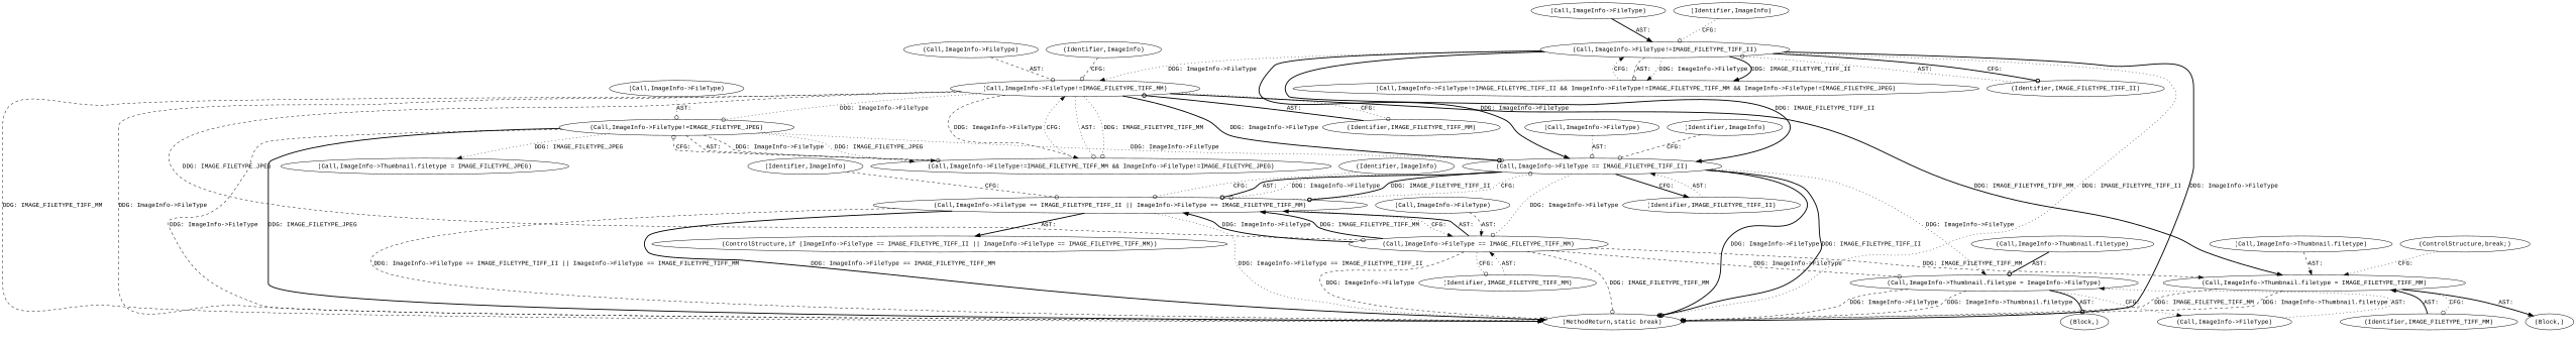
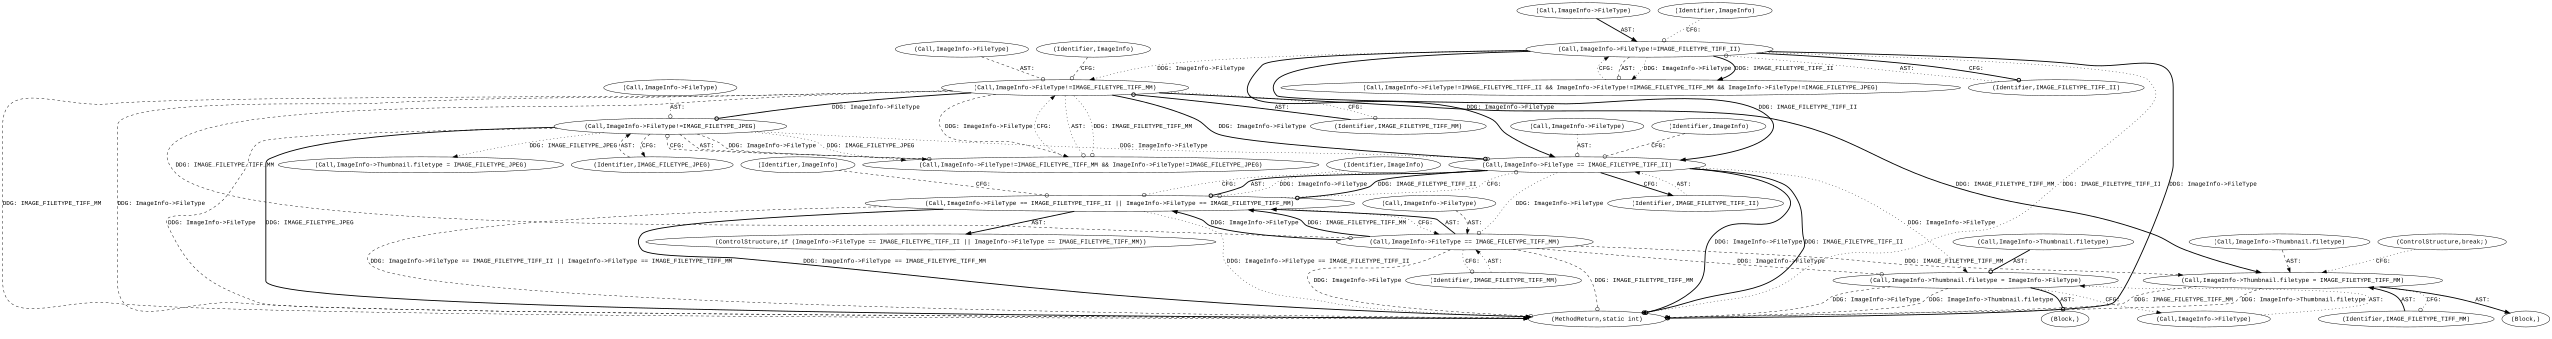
  digraph {
    fontname="Liberation Mono"
    node [fontname="Liberation Mono"]
    edge [arrowhead=normal fontname="Liberation Mono" style=dotted]
    n1 [label="(Call,ImageInfo->FileType == IMAGE_FILETYPE_TIFF_II)"]
    n2 [label="(Call,ImageInfo->FileType == IMAGE_FILETYPE_TIFF_II || ImageInfo->FileType == IMAGE_FILETYPE_TIFF_MM)"]
    n3 [label="(Call,ImageInfo->FileType == IMAGE_FILETYPE_TIFF_MM)"]
    n4 [label="(Call,ImageInfo->Thumbnail.filetype = ImageInfo->FileType)"]
    n5 [label="(Identifier,IMAGE_FILETYPE_TIFF_II)"]
-   n6 [label="(MethodReturn,static break)"]
+   n6 [label="(MethodReturn,static int)"]
    n7 [label="(ControlStructure,if (ImageInfo->FileType == IMAGE_FILETYPE_TIFF_II || ImageInfo->FileType == IMAGE_FILETYPE_TIFF_MM))"]
    n8 [label="(Call,ImageInfo->Thumbnail.filetype = IMAGE_FILETYPE_TIFF_MM)"]
    n9 [label="(Identifier,IMAGE_FILETYPE_TIFF_MM)"]
    n10 [label="(Call,ImageInfo->FileType)"]
    n11 [label="(Block,)"]
    n12 [label="(Call,ImageInfo->FileType!=IMAGE_FILETYPE_JPEG)"]
    n13 [label="(Call,ImageInfo->Thumbnail.filetype = IMAGE_FILETYPE_JPEG)"]
+   n14 [label="(Identifier,IMAGE_FILETYPE_JPEG)"]
    n15 [label="(Call,ImageInfo->FileType!=IMAGE_FILETYPE_TIFF_MM && ImageInfo->FileType!=IMAGE_FILETYPE_JPEG)"]
    n16 [label="(Call,ImageInfo->FileType!=IMAGE_FILETYPE_TIFF_MM)"]
    n17 [label="(Identifier,IMAGE_FILETYPE_TIFF_MM)"]
    n18 [label="(Identifier,IMAGE_FILETYPE_TIFF_MM)"]
    n19 [label="(Block,)"]
    n20 [label="(Call,ImageInfo->FileType!=IMAGE_FILETYPE_TIFF_II)"]
    n21 [label="(Call,ImageInfo->FileType!=IMAGE_FILETYPE_TIFF_II && ImageInfo->FileType!=IMAGE_FILETYPE_TIFF_MM && ImageInfo->FileType!=IMAGE_FILETYPE_JPEG)"]
    n22 [label="(Identifier,IMAGE_FILETYPE_TIFF_II)"]
    n23 [label="(Call,ImageInfo->Thumbnail.filetype)"]
    n24 [label="(Identifier,ImageInfo)"]
    n25 [label="(Identifier,ImageInfo)"]
    n26 [label="(Call,ImageInfo->FileType)"]
    n27 [label="(Call,ImageInfo->FileType)"]
    n28 [label="(Call,ImageInfo->Thumbnail.filetype)"]
    n29 [label="(Identifier,ImageInfo)"]
    n30 [label="(Call,ImageInfo->FileType)"]
    n31 [label="(Call,ImageInfo->FileType)"]
    n32 [label="(Identifier,ImageInfo)"]
    n33 [label="(Call,ImageInfo->FileType)"]
    n34 [label="(ControlStructure,break;)"]
    n35 [label="(Identifier,ImageInfo)"]
    n1 -> n2 [arrowhead=odot label="AST: " style=bold]
    n1 -> n2 [arrowhead=odot label="DDG: ImageInfo->FileType"]
    n1 -> n2 [arrowhead=odot label="DDG: IMAGE_FILETYPE_TIFF_II" style=bold]
    n1 -> n3 [arrowhead=odot label="DDG: ImageInfo->FileType"]
    n1 -> n4 [label="DDG: ImageInfo->FileType"]
    n1 -> n5 [label="CFG: " style=bold]
    n1 -> n6 [arrowhead=odot label="DDG: ImageInfo->FileType" style=bold]
    n1 -> n6 [arrowhead=odot label="DDG: IMAGE_FILETYPE_TIFF_II" style=bold]
    n2 -> n1 [arrowhead=odot label="CFG: "]
    n2 -> n3 [label="CFG: "]
    n2 -> n6 [label="DDG: ImageInfo->FileType == IMAGE_FILETYPE_TIFF_MM" style=bold]
    n2 -> n6 [label="DDG: ImageInfo->FileType == IMAGE_FILETYPE_TIFF_II"]
    n2 -> n6 [label="DDG: ImageInfo->FileType == IMAGE_FILETYPE_TIFF_II || ImageInfo->FileType == IMAGE_FILETYPE_TIFF_MM" style=dashed]
    n2 -> n7 [label="AST: " style=bold]
    n3 -> n2 [label="AST: " style=bold]
    n3 -> n2 [label="DDG: ImageInfo->FileType" style=bold]
    n3 -> n2 [label="DDG: IMAGE_FILETYPE_TIFF_MM" style=bold]
    n3 -> n4 [arrowhead=odot label="DDG: ImageInfo->FileType" style=dashed]
    n3 -> n6 [arrowhead=odot label="DDG: IMAGE_FILETYPE_TIFF_MM" style=dashed]
    n3 -> n6 [arrowhead=odot label="DDG: ImageInfo->FileType" style=dashed]
    n3 -> n8 [label="DDG: IMAGE_FILETYPE_TIFF_MM" style=dashed]
    n3 -> n9 [arrowhead=odot label="CFG: "]
    n4 -> n6 [label="DDG: ImageInfo->FileType" style=dashed]
    n4 -> n6 [arrowhead=odot label="DDG: ImageInfo->Thumbnail.filetype" style=dashed]
    n4 -> n10 [label="CFG: "]
    n4 -> n11 [arrowhead=odot label="AST: " style=bold]
    n5 -> n1 [label="AST: "]
    n8 -> n6 [label="DDG: IMAGE_FILETYPE_TIFF_MM" style=dashed]
    n8 -> n6 [arrowhead=odot label="DDG: ImageInfo->Thumbnail.filetype" style=dashed]
    n8 -> n18 [arrowhead=odot label="CFG: "]
    n8 -> n19 [label="AST: " style=bold]
    n9 -> n3 [label="AST: "]
    n10 -> n4 [label="AST: "]
    n12 -> n1 [arrowhead=odot label="DDG: ImageInfo->FileType"]
    n12 -> n6 [label="DDG: ImageInfo->FileType" style=dashed]
    n12 -> n6 [label="DDG: IMAGE_FILETYPE_JPEG" style=bold]
    n12 -> n13 [label="DDG: IMAGE_FILETYPE_JPEG"]
+   n12 -> n14 [label="CFG: " style=dashed]
    n12 -> n15 [arrowhead=odot label="AST: " style=dashed]
    n12 -> n15 [label="DDG: ImageInfo->FileType" style=dashed]
    n12 -> n15 [label="DDG: IMAGE_FILETYPE_JPEG"]
+   n14 -> n12 [label="AST: " style=dashed]
    n15 -> n12 [arrowhead=odot label="CFG: " style=dashed]
    n15 -> n16 [label="CFG: "]
    n16 -> n1 [arrowhead=odot label="DDG: ImageInfo->FileType" style=bold]
-   n16 -> n3 [arrowhead=odot label="DDG: IMAGE_FILETYPE_JPEG" style=dashed]
+   n16 -> n3 [arrowhead=odot label="DDG: IMAGE_FILETYPE_TIFF_MM" style=dashed]
    n16 -> n6 [label="DDG: IMAGE_FILETYPE_TIFF_MM" style=dashed]
    n16 -> n6 [label="DDG: ImageInfo->FileType" style=dashed]
    n16 -> n8 [label="DDG: IMAGE_FILETYPE_TIFF_MM" style=bold]
-   n16 -> n12 [arrowhead=odot label="DDG: ImageInfo->FileType"]
+   n16 -> n12 [arrowhead=odot label="DDG: ImageInfo->FileType" style=bold]
    n16 -> n15 [arrowhead=odot label="AST: "]
    n16 -> n15 [label="DDG: ImageInfo->FileType" style=dashed]
    n16 -> n15 [arrowhead=odot label="DDG: IMAGE_FILETYPE_TIFF_MM"]
    n16 -> n17 [arrowhead=odot label="CFG: "]
    n17 -> n16 [arrowhead=odot label="AST: " style=bold]
    n18 -> n8 [label="AST: " style=bold]
    n20 -> n1 [label="DDG: ImageInfo->FileType" style=bold]
    n20 -> n1 [label="DDG: IMAGE_FILETYPE_TIFF_II" style=bold]
    n20 -> n6 [label="DDG: IMAGE_FILETYPE_TIFF_II"]
    n20 -> n6 [arrowhead=odot label="DDG: ImageInfo->FileType" style=bold]
    n20 -> n16 [label="DDG: ImageInfo->FileType"]
    n20 -> n21 [arrowhead=odot label="AST: " style=dashed]
    n20 -> n21 [label="DDG: ImageInfo->FileType"]
    n20 -> n21 [label="DDG: IMAGE_FILETYPE_TIFF_II" style=bold]
    n20 -> n22 [arrowhead=odot label="CFG: " style=bold]
    n21 -> n20 [label="CFG: "]
    n22 -> n20 [arrowhead=odot label="AST: "]
    n23 -> n4 [arrowhead=odot label="AST: " style=bold]
    n24 -> n2 [arrowhead=odot label="CFG: " style=dashed]
    n25 -> n16 [arrowhead=odot label="CFG: " style=dashed]
    n26 -> n3 [label="AST: " style=dashed]
    n27 -> n1 [arrowhead=odot label="AST: "]
    n28 -> n8 [label="AST: " style=dashed]
    n29 -> n2 [arrowhead=odot label="CFG: "]
    n30 -> n20 [label="AST: " style=bold]
    n31 -> n12 [arrowhead=odot label="AST: "]
    n32 -> n20 [arrowhead=odot label="CFG: "]
    n33 -> n16 [arrowhead=odot label="AST: " style=dashed]
    n34 -> n8 [label="CFG: "]
    n35 -> n1 [arrowhead=odot label="CFG: " style=dashed]
  }
